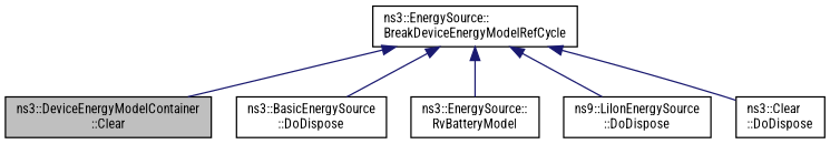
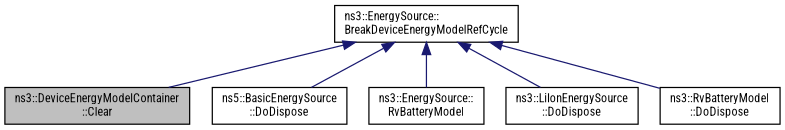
  digraph {
    fontname="Roboto Condensed"
    rankdir=TB
    node [color=black fillcolor=white fontname="Roboto Condensed" fontsize=10 shape=record style=filled]
    edge [color=midnightblue dir=back fontname="Roboto Condensed" fontsize=10 labelfontname=Helvetica labelfontsize=10 style=solid]
    n1 [fillcolor=grey75 fontcolor=black height=0.2 label="ns3::DeviceEnergyModelContainer\l::Clear" width=0.4]
    n2 [height=0.2 label="ns3::EnergySource::\lBreakDeviceEnergyModelRefCycle" width=0.4]
-   n3 [height=0.2 label="ns3::BasicEnergySource\l::DoDispose" width=0.4]
+   n3 [height=0.2 label="ns5::BasicEnergySource\l::DoDispose" width=0.4]
    n4 [height=0.2 label="ns3::EnergySource::\lRvBatteryModel" width=0.4]
-   n5 [height=0.2 label="ns9::LiIonEnergySource\l::DoDispose" width=0.4]
-   n6 [height=0.2 label="ns3::Clear\l::DoDispose" width=0.4]
+   n5 [height=0.2 label="ns3::LiIonEnergySource\l::DoDispose" width=0.4]
+   n6 [height=0.2 label="ns3::RvBatteryModel\l::DoDispose" width=0.4]
    n2 -> n1
    n2 -> n3
    n2 -> n4
    n2 -> n5
    n2 -> n6
  }
